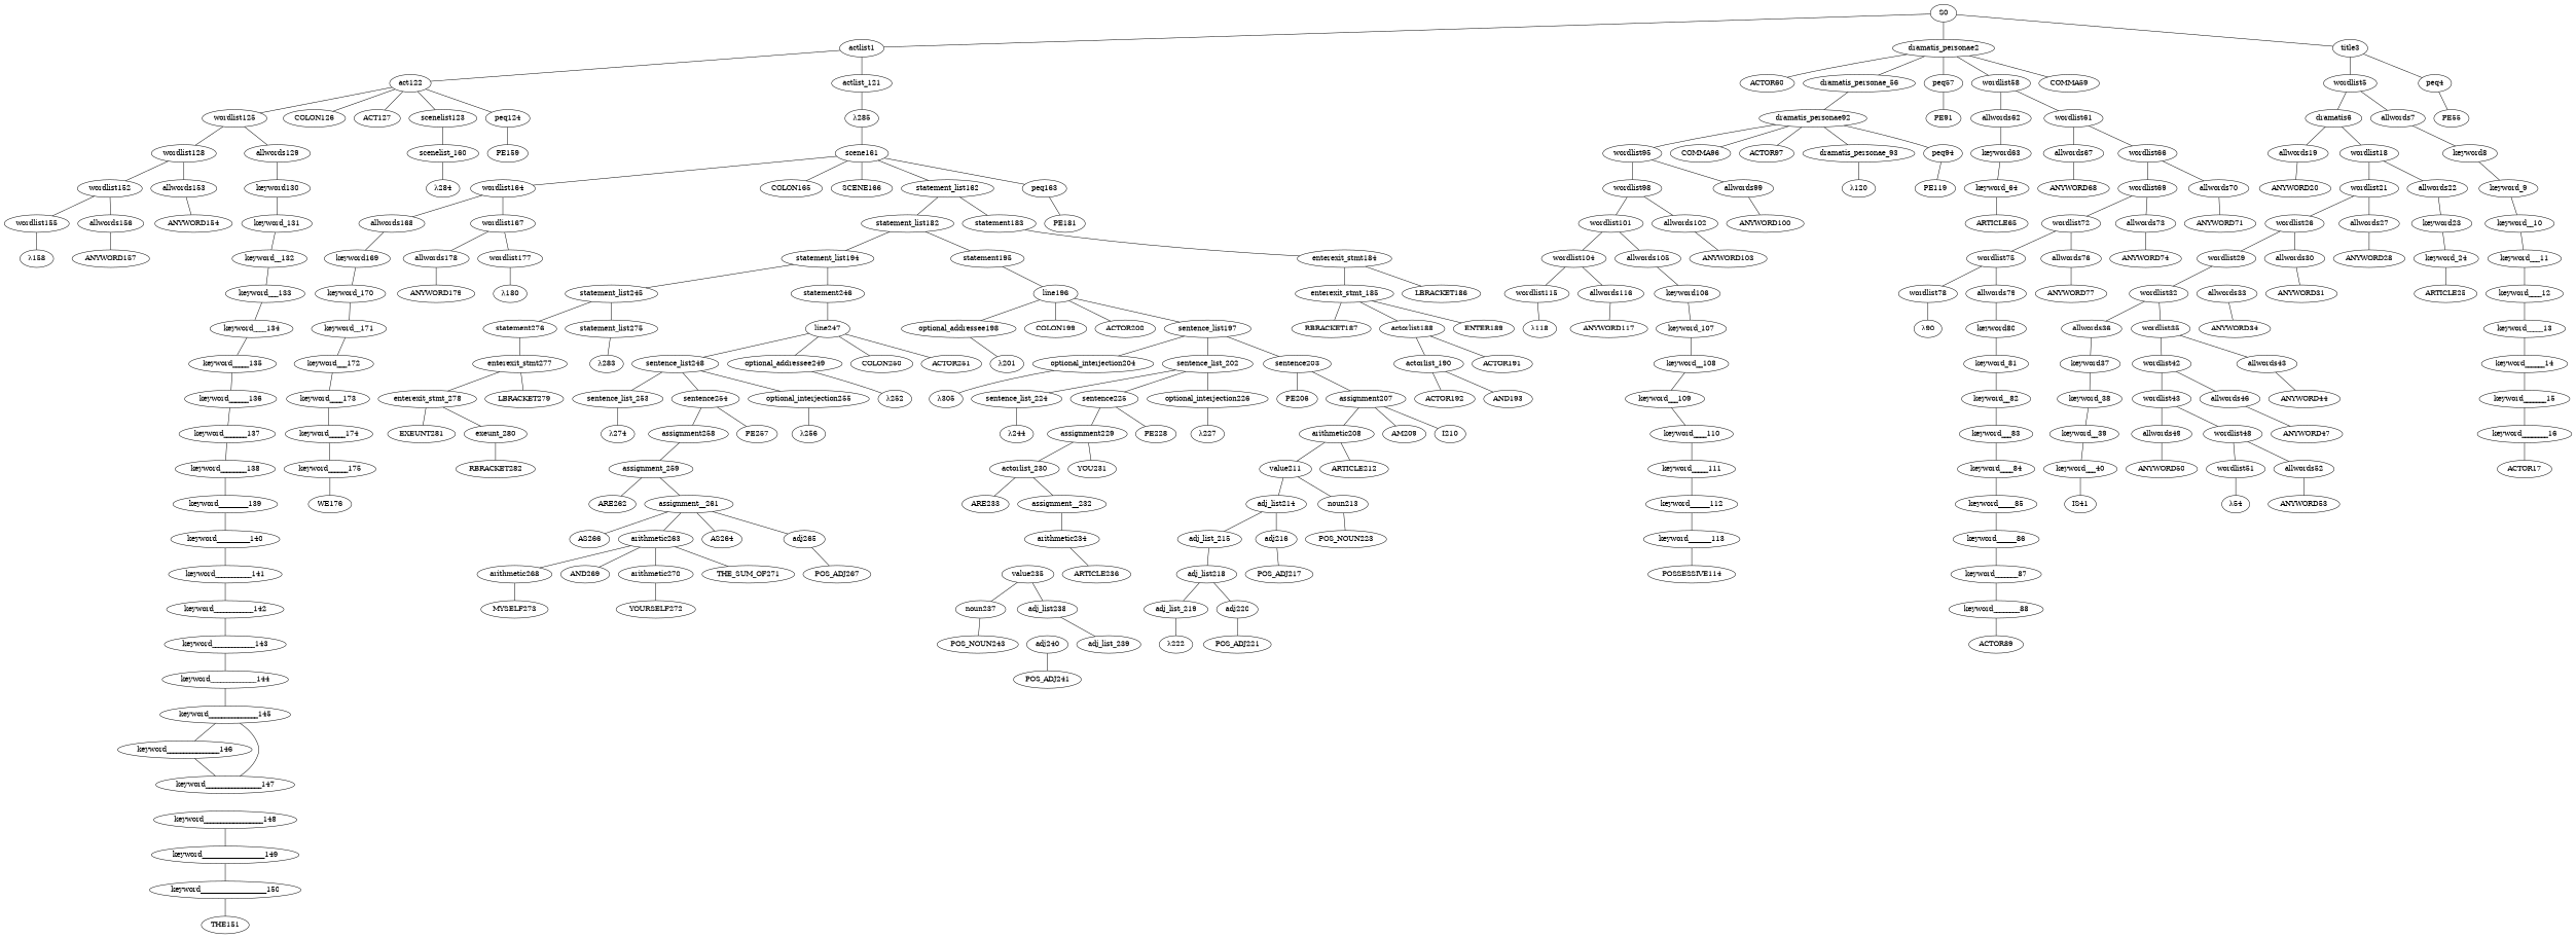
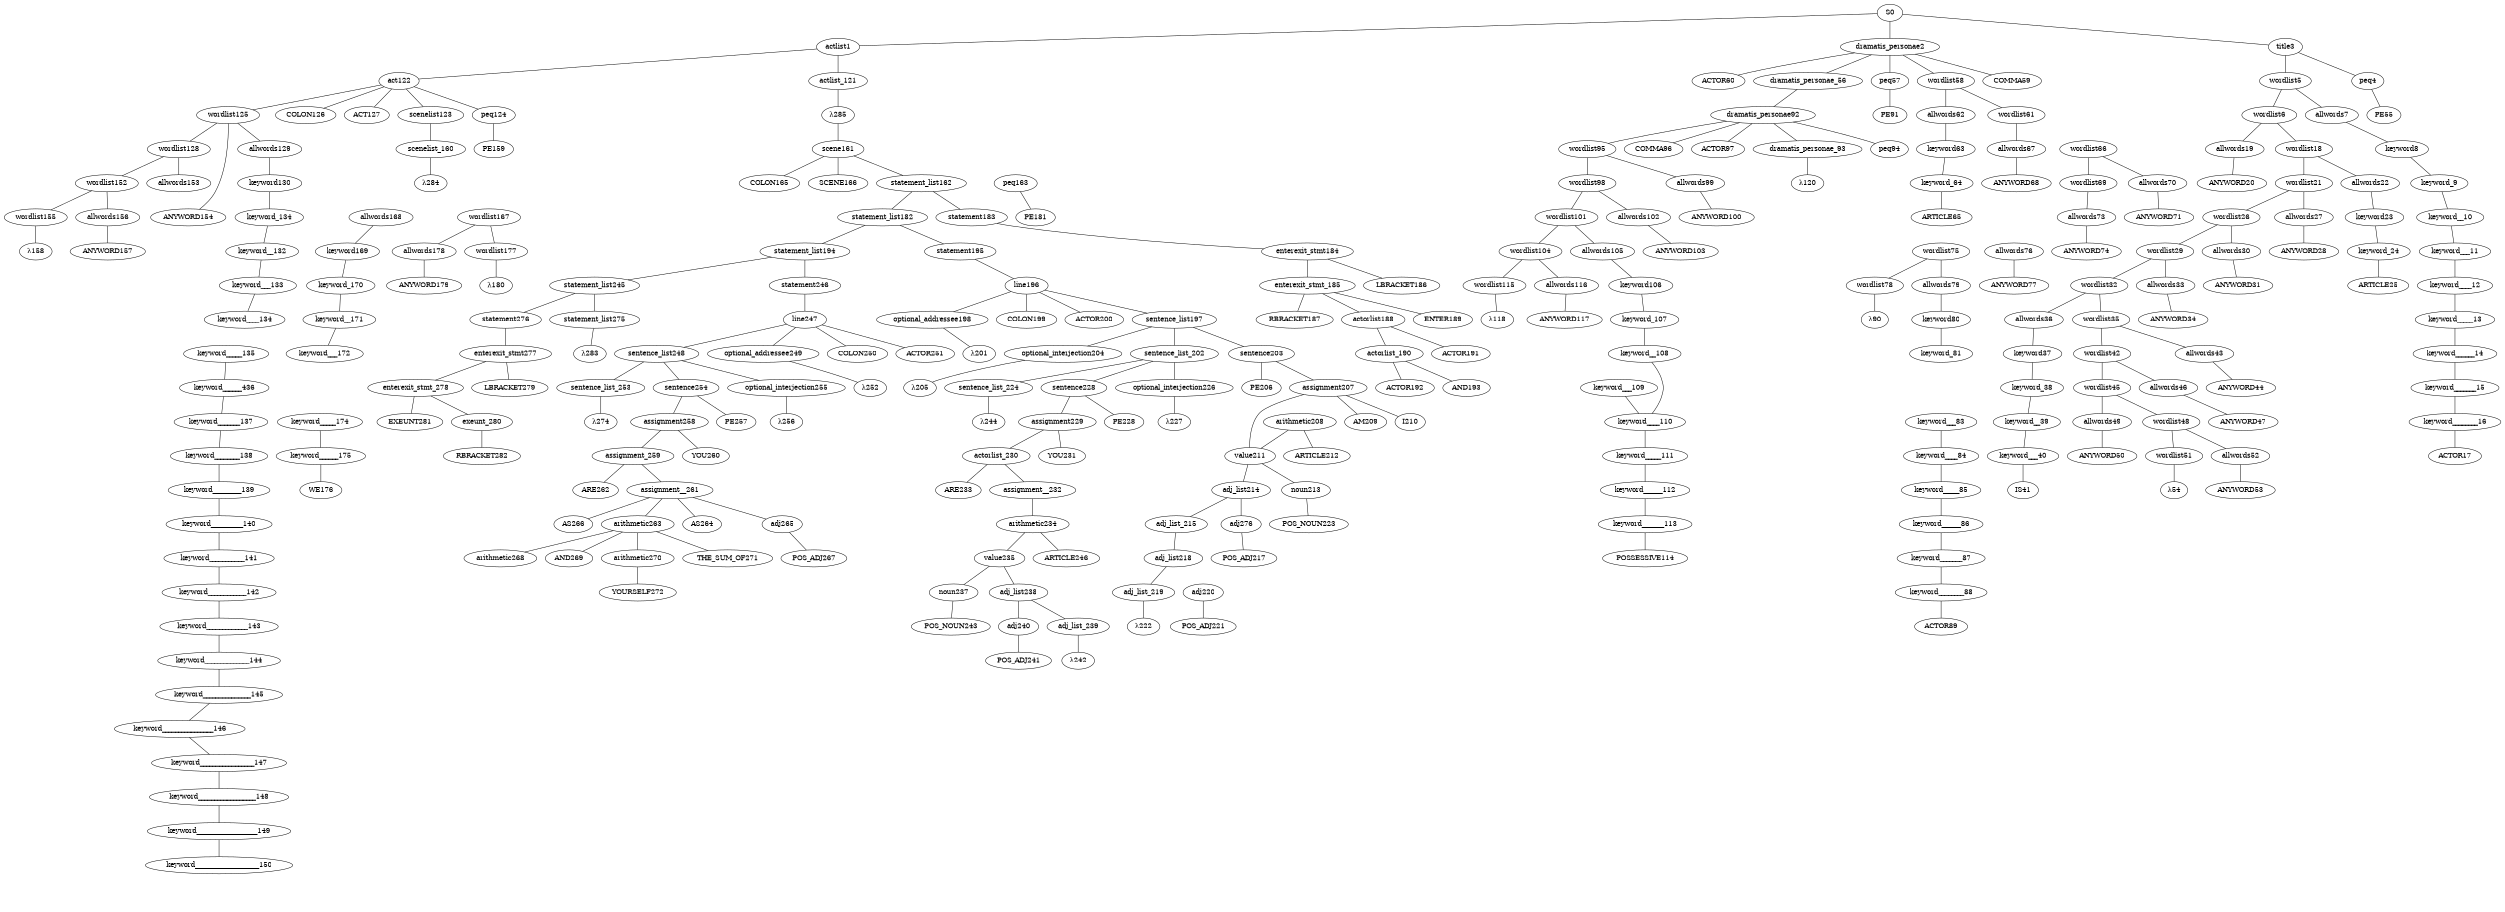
  strict graph {
    S0
    actlist1
    dramatis_personae2
    title3
    actlist_121
    act122
    dramatis_personae_56
    peq57
    wordlist58
    COMMA59
    ACTOR60
    peq4
    wordlist5
    "λ285"
    scenelist123
    peq124
    wordlist125
    COLON126
    ACT127
    dramatis_personae92
    PE91
    wordlist61
    allwords62
    PE55
-   wordlist6 [label=dramatis6]
+   wordlist6
    allwords7
    wordlist18
    allwords19
    keyword8
    wordlist21
    allwords22
    ANYWORD20
    keyword_9
    keyword__10
    keyword___11
    keyword____12
    keyword_____13
    keyword______14
    keyword_______15
    keyword________16
    ACTOR17
    wordlist26
    allwords27
    keyword23
    wordlist29
    allwords30
    ANYWORD28
    keyword_24
    ARTICLE25
    wordlist32
    allwords33
    ANYWORD31
    wordlist35
    allwords36
    ANYWORD34
    wordlist42
    allwords43
    keyword37
-   wordlist45 [label=wordlist43]
+   wordlist45
    allwords46
    ANYWORD44
    keyword_38
    keyword__39
    keyword___40
    IS41
    wordlist48
    allwords49
    ANYWORD47
    wordlist51
    allwords52
    ANYWORD50
    "λ54"
    ANYWORD53
    dramatis_personae_93
    peq94
    wordlist95
    COMMA96
    ACTOR97
    wordlist66
    allwords67
    keyword63
    wordlist69
    allwords70
    ANYWORD68
    keyword_64
    ARTICLE65
-   wordlist72
    allwords73
    ANYWORD71
    wordlist75
    allwords76
    ANYWORD74
    wordlist78
    allwords79
    ANYWORD77
    "λ90"
    keyword80
    keyword_81
-   keyword__82
    keyword___83
    keyword____84
    keyword_____85
    keyword______86
    keyword_______87
    keyword________88
    ACTOR89
    "λ120"
-   PE119
    wordlist98
    allwords99
    wordlist101
    allwords102
    ANYWORD100
    wordlist104
    allwords105
    ANYWORD103
    wordlist115
    allwords116
    keyword106
    "λ118"
    ANYWORD117
    keyword_107
    keyword__108
    keyword___109
    keyword____110
    keyword_____111
    keyword______112
    keyword_______113
    POSSESSIVE114
    scene161
    scenelist_160
    PE159
    wordlist128
    allwords129
    "λ284"
    statement_list162
    peq163
-   wordlist164
    COLON165
    SCENE166
    wordlist152
    allwords153
    keyword130
    wordlist155
    allwords156
    ANYWORD154
-   keyword_131
+   keyword_131 [label=keyword_134]
    keyword__132
    keyword___133
    keyword____134
    keyword_____135
-   keyword______136
+   keyword______136 [label=keyword______436]
    keyword_______137
    keyword________138
    keyword_________139
    keyword__________140
    keyword___________141
    keyword____________142
    keyword_____________143
    keyword______________144
    keyword_______________145
    keyword________________146
    keyword_________________147
    keyword__________________148
    keyword___________________149
    keyword____________________150
-   THE151
    "λ158"
    ANYWORD157
    statement_list182
    statement183
    PE181
    wordlist167
    allwords168
    statement_list194
    statement195
    enterexit_stmt184
    wordlist177
    allwords178
    keyword169
    "λ180"
    ANYWORD179
    keyword_170
    keyword__171
    keyword___172
-   keyword____173
    keyword_____174
    keyword______175
    WE176
    statement_list245
    statement246
    line196
    enterexit_stmt_185
    LBRACKET186
    RBRACKET187
    actorlist188
    ENTER189
    actorlist_190
    ACTOR191
    ACTOR192
    AND193
    statement_list275
    statement276
    line247
    sentence_list197
    optional_addressee198
    COLON199
    ACTOR200
    sentence_list_202
    sentence203
    optional_interjection204
    "λ201"
    sentence_list_224
-   sentence225
+   sentence225 [label=sentence228]
    optional_interjection226
    PE206
    assignment207
-   "λ205" [label="λ305"]
+   "λ205"
    "λ244"
    PE228
    assignment229
    "λ227"
    arithmetic208
    AM209
    I210
    value211
    ARTICLE212
    noun213
    adj_list214
    POS_NOUN223
    adj_list_215
-   adj216
+   adj216 [label=adj276]
    adj_list218
    POS_ADJ217
    adj_list_219
    adj220
    "λ222"
    POS_ADJ221
    n239 [label=actorlist_230]
    YOU231
    assignment__232
    ARE233
    arithmetic234
    value235
-   ARTICLE236
+   ARTICLE236 [label=ARTICLE246]
    noun237
    adj_list238
    POS_NOUN243
    adj_list_239
    adj240
+   "λ242"
    POS_ADJ241
    "λ283"
    enterexit_stmt277
    sentence_list248
    optional_addressee249
    COLON250
    ACTOR251
    sentence_list_253
    sentence254
    optional_interjection255
    "λ252"
    "λ274"
    PE257
    assignment258
    "λ256"
    assignment_259
+   YOU260
    assignment__261
    ARE262
    arithmetic263
    AS264
    adj265
    AS266
    arithmetic268
    AND269
    arithmetic270
    THE_SUM_OF271
    POS_ADJ267
-   MYSELF273
    YOURSELF272
    enterexit_stmt_278
    LBRACKET279
    exeunt_280
    EXEUNT281
    RBRACKET282
    S0 -- actlist1
    S0 -- dramatis_personae2
    S0 -- title3
    actlist1 -- actlist_121
    actlist1 -- act122
    dramatis_personae2 -- dramatis_personae_56
    dramatis_personae2 -- peq57
    dramatis_personae2 -- wordlist58
    dramatis_personae2 -- COMMA59
    dramatis_personae2 -- ACTOR60
    title3 -- peq4
    title3 -- wordlist5
    actlist_121 -- "λ285"
    act122 -- scenelist123
    act122 -- peq124
    act122 -- wordlist125
    act122 -- COLON126
    act122 -- ACT127
    dramatis_personae_56 -- dramatis_personae92
    peq57 -- PE91
    wordlist58 -- wordlist61
    wordlist58 -- allwords62
    peq4 -- PE55
    wordlist5 -- wordlist6
    wordlist5 -- allwords7
    "λ285" -- scene161
    scenelist123 -- scenelist_160
    peq124 -- PE159
    wordlist125 -- wordlist128
    wordlist125 -- allwords129
    dramatis_personae92 -- dramatis_personae_93
    dramatis_personae92 -- peq94
    dramatis_personae92 -- wordlist95
    dramatis_personae92 -- COMMA96
    dramatis_personae92 -- ACTOR97
-   wordlist61 -- wordlist66
    wordlist61 -- allwords67
    allwords62 -- keyword63
    wordlist6 -- wordlist18
    wordlist6 -- allwords19
    allwords7 -- keyword8
    wordlist18 -- wordlist21
    wordlist18 -- allwords22
    allwords19 -- ANYWORD20
    keyword8 -- keyword_9
    wordlist21 -- wordlist26
    wordlist21 -- allwords27
    allwords22 -- keyword23
    keyword_9 -- keyword__10
    keyword__10 -- keyword___11
    keyword___11 -- keyword____12
    keyword____12 -- keyword_____13
    keyword_____13 -- keyword______14
    keyword______14 -- keyword_______15
    keyword_______15 -- keyword________16
    keyword________16 -- ACTOR17
    wordlist26 -- wordlist29
    wordlist26 -- allwords30
    allwords27 -- ANYWORD28
    keyword23 -- keyword_24
    wordlist29 -- wordlist32
+   wordlist29 -- allwords33
    allwords30 -- ANYWORD31
    keyword_24 -- ARTICLE25
    wordlist32 -- wordlist35
    wordlist32 -- allwords36
    allwords33 -- ANYWORD34
    wordlist35 -- wordlist42
    wordlist35 -- allwords43
    allwords36 -- keyword37
    wordlist42 -- wordlist45
    wordlist42 -- allwords46
    allwords43 -- ANYWORD44
    keyword37 -- keyword_38
    wordlist45 -- wordlist48
    wordlist45 -- allwords49
    allwords46 -- ANYWORD47
    keyword_38 -- keyword__39
    keyword__39 -- keyword___40
    keyword___40 -- IS41
    wordlist48 -- wordlist51
    wordlist48 -- allwords52
    allwords49 -- ANYWORD50
    wordlist51 -- "λ54"
    allwords52 -- ANYWORD53
    dramatis_personae_93 -- "λ120"
-   peq94 -- PE119
    wordlist95 -- wordlist98
    wordlist95 -- allwords99
    wordlist66 -- wordlist69
    wordlist66 -- allwords70
    allwords67 -- ANYWORD68
    keyword63 -- keyword_64
-   wordlist69 -- wordlist72
    wordlist69 -- allwords73
    allwords70 -- ANYWORD71
    keyword_64 -- ARTICLE65
-   wordlist72 -- wordlist75
-   wordlist72 -- allwords76
    allwords73 -- ANYWORD74
    wordlist75 -- wordlist78
    wordlist75 -- allwords79
    allwords76 -- ANYWORD77
    wordlist78 -- "λ90"
    allwords79 -- keyword80
    keyword80 -- keyword_81
-   keyword_81 -- keyword__82
-   keyword__82 -- keyword___83
    keyword___83 -- keyword____84
    keyword____84 -- keyword_____85
    keyword_____85 -- keyword______86
    keyword______86 -- keyword_______87
    keyword_______87 -- keyword________88
    keyword________88 -- ACTOR89
    wordlist98 -- wordlist101
    wordlist98 -- allwords102
    allwords99 -- ANYWORD100
    wordlist101 -- wordlist104
    wordlist101 -- allwords105
    allwords102 -- ANYWORD103
    wordlist104 -- wordlist115
    wordlist104 -- allwords116
    allwords105 -- keyword106
    wordlist115 -- "λ118"
    allwords116 -- ANYWORD117
    keyword106 -- keyword_107
    keyword_107 -- keyword__108
-   keyword__108 -- keyword___109
+   keyword__108 -- keyword____110
    keyword___109 -- keyword____110
    keyword____110 -- keyword_____111
    keyword_____111 -- keyword______112
    keyword______112 -- keyword_______113
    keyword_______113 -- POSSESSIVE114
    scene161 -- statement_list162
-   scene161 -- peq163
-   scene161 -- wordlist164
    scene161 -- COLON165
    scene161 -- SCENE166
    scenelist_160 -- "λ284"
    wordlist128 -- wordlist152
    wordlist128 -- allwords153
    allwords129 -- keyword130
    statement_list162 -- statement_list182
    statement_list162 -- statement183
    peq163 -- PE181
-   wordlist164 -- wordlist167
-   wordlist164 -- allwords168
    wordlist152 -- wordlist155
    wordlist152 -- allwords156
-   allwords153 -- ANYWORD154
+   wordlist125 -- ANYWORD154
    keyword130 -- keyword_131
    wordlist155 -- "λ158"
    allwords156 -- ANYWORD157
    keyword_131 -- keyword__132
    keyword__132 -- keyword___133
    keyword___133 -- keyword____134
-   keyword____134 -- keyword_____135
    keyword_____135 -- keyword______136
    keyword______136 -- keyword_______137
    keyword_______137 -- keyword________138
    keyword________138 -- keyword_________139
    keyword_________139 -- keyword__________140
    keyword__________140 -- keyword___________141
    keyword___________141 -- keyword____________142
    keyword____________142 -- keyword_____________143
    keyword_____________143 -- keyword______________144
    keyword______________144 -- keyword_______________145
    keyword_______________145 -- keyword________________146
    keyword________________146 -- keyword_________________147
-   keyword_________________147 -- keyword_______________145
+   keyword_________________147 -- keyword__________________148
    keyword__________________148 -- keyword___________________149
    keyword___________________149 -- keyword____________________150
-   keyword____________________150 -- THE151
    statement_list182 -- statement_list194
    statement_list182 -- statement195
    statement183 -- enterexit_stmt184
    wordlist167 -- wordlist177
    wordlist167 -- allwords178
    allwords168 -- keyword169
    statement_list194 -- statement_list245
    statement_list194 -- statement246
    statement195 -- line196
    enterexit_stmt184 -- enterexit_stmt_185
    enterexit_stmt184 -- LBRACKET186
    wordlist177 -- "λ180"
    allwords178 -- ANYWORD179
    keyword169 -- keyword_170
    keyword_170 -- keyword__171
    keyword__171 -- keyword___172
-   keyword___172 -- keyword____173
-   keyword____173 -- keyword_____174
    keyword_____174 -- keyword______175
    keyword______175 -- WE176
    statement_list245 -- statement_list275
    statement_list245 -- statement276
    statement246 -- line247
    line196 -- sentence_list197
    line196 -- optional_addressee198
    line196 -- COLON199
    line196 -- ACTOR200
    enterexit_stmt_185 -- RBRACKET187
    enterexit_stmt_185 -- actorlist188
    enterexit_stmt_185 -- ENTER189
    actorlist188 -- actorlist_190
    actorlist188 -- ACTOR191
    actorlist_190 -- ACTOR192
    actorlist_190 -- AND193
    statement_list275 -- "λ283"
    statement276 -- enterexit_stmt277
    line247 -- sentence_list248
    line247 -- optional_addressee249
    line247 -- COLON250
    line247 -- ACTOR251
    sentence_list197 -- sentence_list_202
    sentence_list197 -- sentence203
    sentence_list197 -- optional_interjection204
    optional_addressee198 -- "λ201"
    sentence_list_202 -- sentence_list_224
    sentence_list_202 -- sentence225
    sentence_list_202 -- optional_interjection226
    sentence203 -- PE206
    sentence203 -- assignment207
    optional_interjection204 -- "λ205"
    sentence_list_224 -- "λ244"
    sentence225 -- PE228
    sentence225 -- assignment229
    optional_interjection226 -- "λ227"
-   assignment207 -- arithmetic208
+   assignment207 -- value211
    assignment207 -- AM209
    assignment207 -- I210
    assignment229 -- n239
    assignment229 -- YOU231
    arithmetic208 -- value211
    arithmetic208 -- ARTICLE212
    value211 -- noun213
    value211 -- adj_list214
    noun213 -- POS_NOUN223
    adj_list214 -- adj_list_215
    adj_list214 -- adj216
    adj_list_215 -- adj_list218
    adj216 -- POS_ADJ217
    adj_list218 -- adj_list_219
-   adj_list218 -- adj220
    adj_list_219 -- "λ222"
    adj220 -- POS_ADJ221
    n239 -- assignment__232
    n239 -- ARE233
    assignment__232 -- arithmetic234
+   arithmetic234 -- value235
    arithmetic234 -- ARTICLE236
    value235 -- noun237
    value235 -- adj_list238
    noun237 -- POS_NOUN243
    adj_list238 -- adj_list_239
+   adj_list238 -- adj240
+   adj_list_239 -- "λ242"
    adj240 -- POS_ADJ241
    enterexit_stmt277 -- enterexit_stmt_278
    enterexit_stmt277 -- LBRACKET279
    sentence_list248 -- sentence_list_253
    sentence_list248 -- sentence254
    sentence_list248 -- optional_interjection255
    optional_addressee249 -- "λ252"
    sentence_list_253 -- "λ274"
    sentence254 -- PE257
    sentence254 -- assignment258
    optional_interjection255 -- "λ256"
    assignment258 -- assignment_259
+   assignment258 -- YOU260
    assignment_259 -- assignment__261
    assignment_259 -- ARE262
    assignment__261 -- arithmetic263
    assignment__261 -- AS264
    assignment__261 -- adj265
    assignment__261 -- AS266
    arithmetic263 -- arithmetic268
    arithmetic263 -- AND269
    arithmetic263 -- arithmetic270
    arithmetic263 -- THE_SUM_OF271
    adj265 -- POS_ADJ267
-   arithmetic268 -- MYSELF273
    arithmetic270 -- YOURSELF272
    enterexit_stmt_278 -- exeunt_280
    enterexit_stmt_278 -- EXEUNT281
    exeunt_280 -- RBRACKET282
  }
